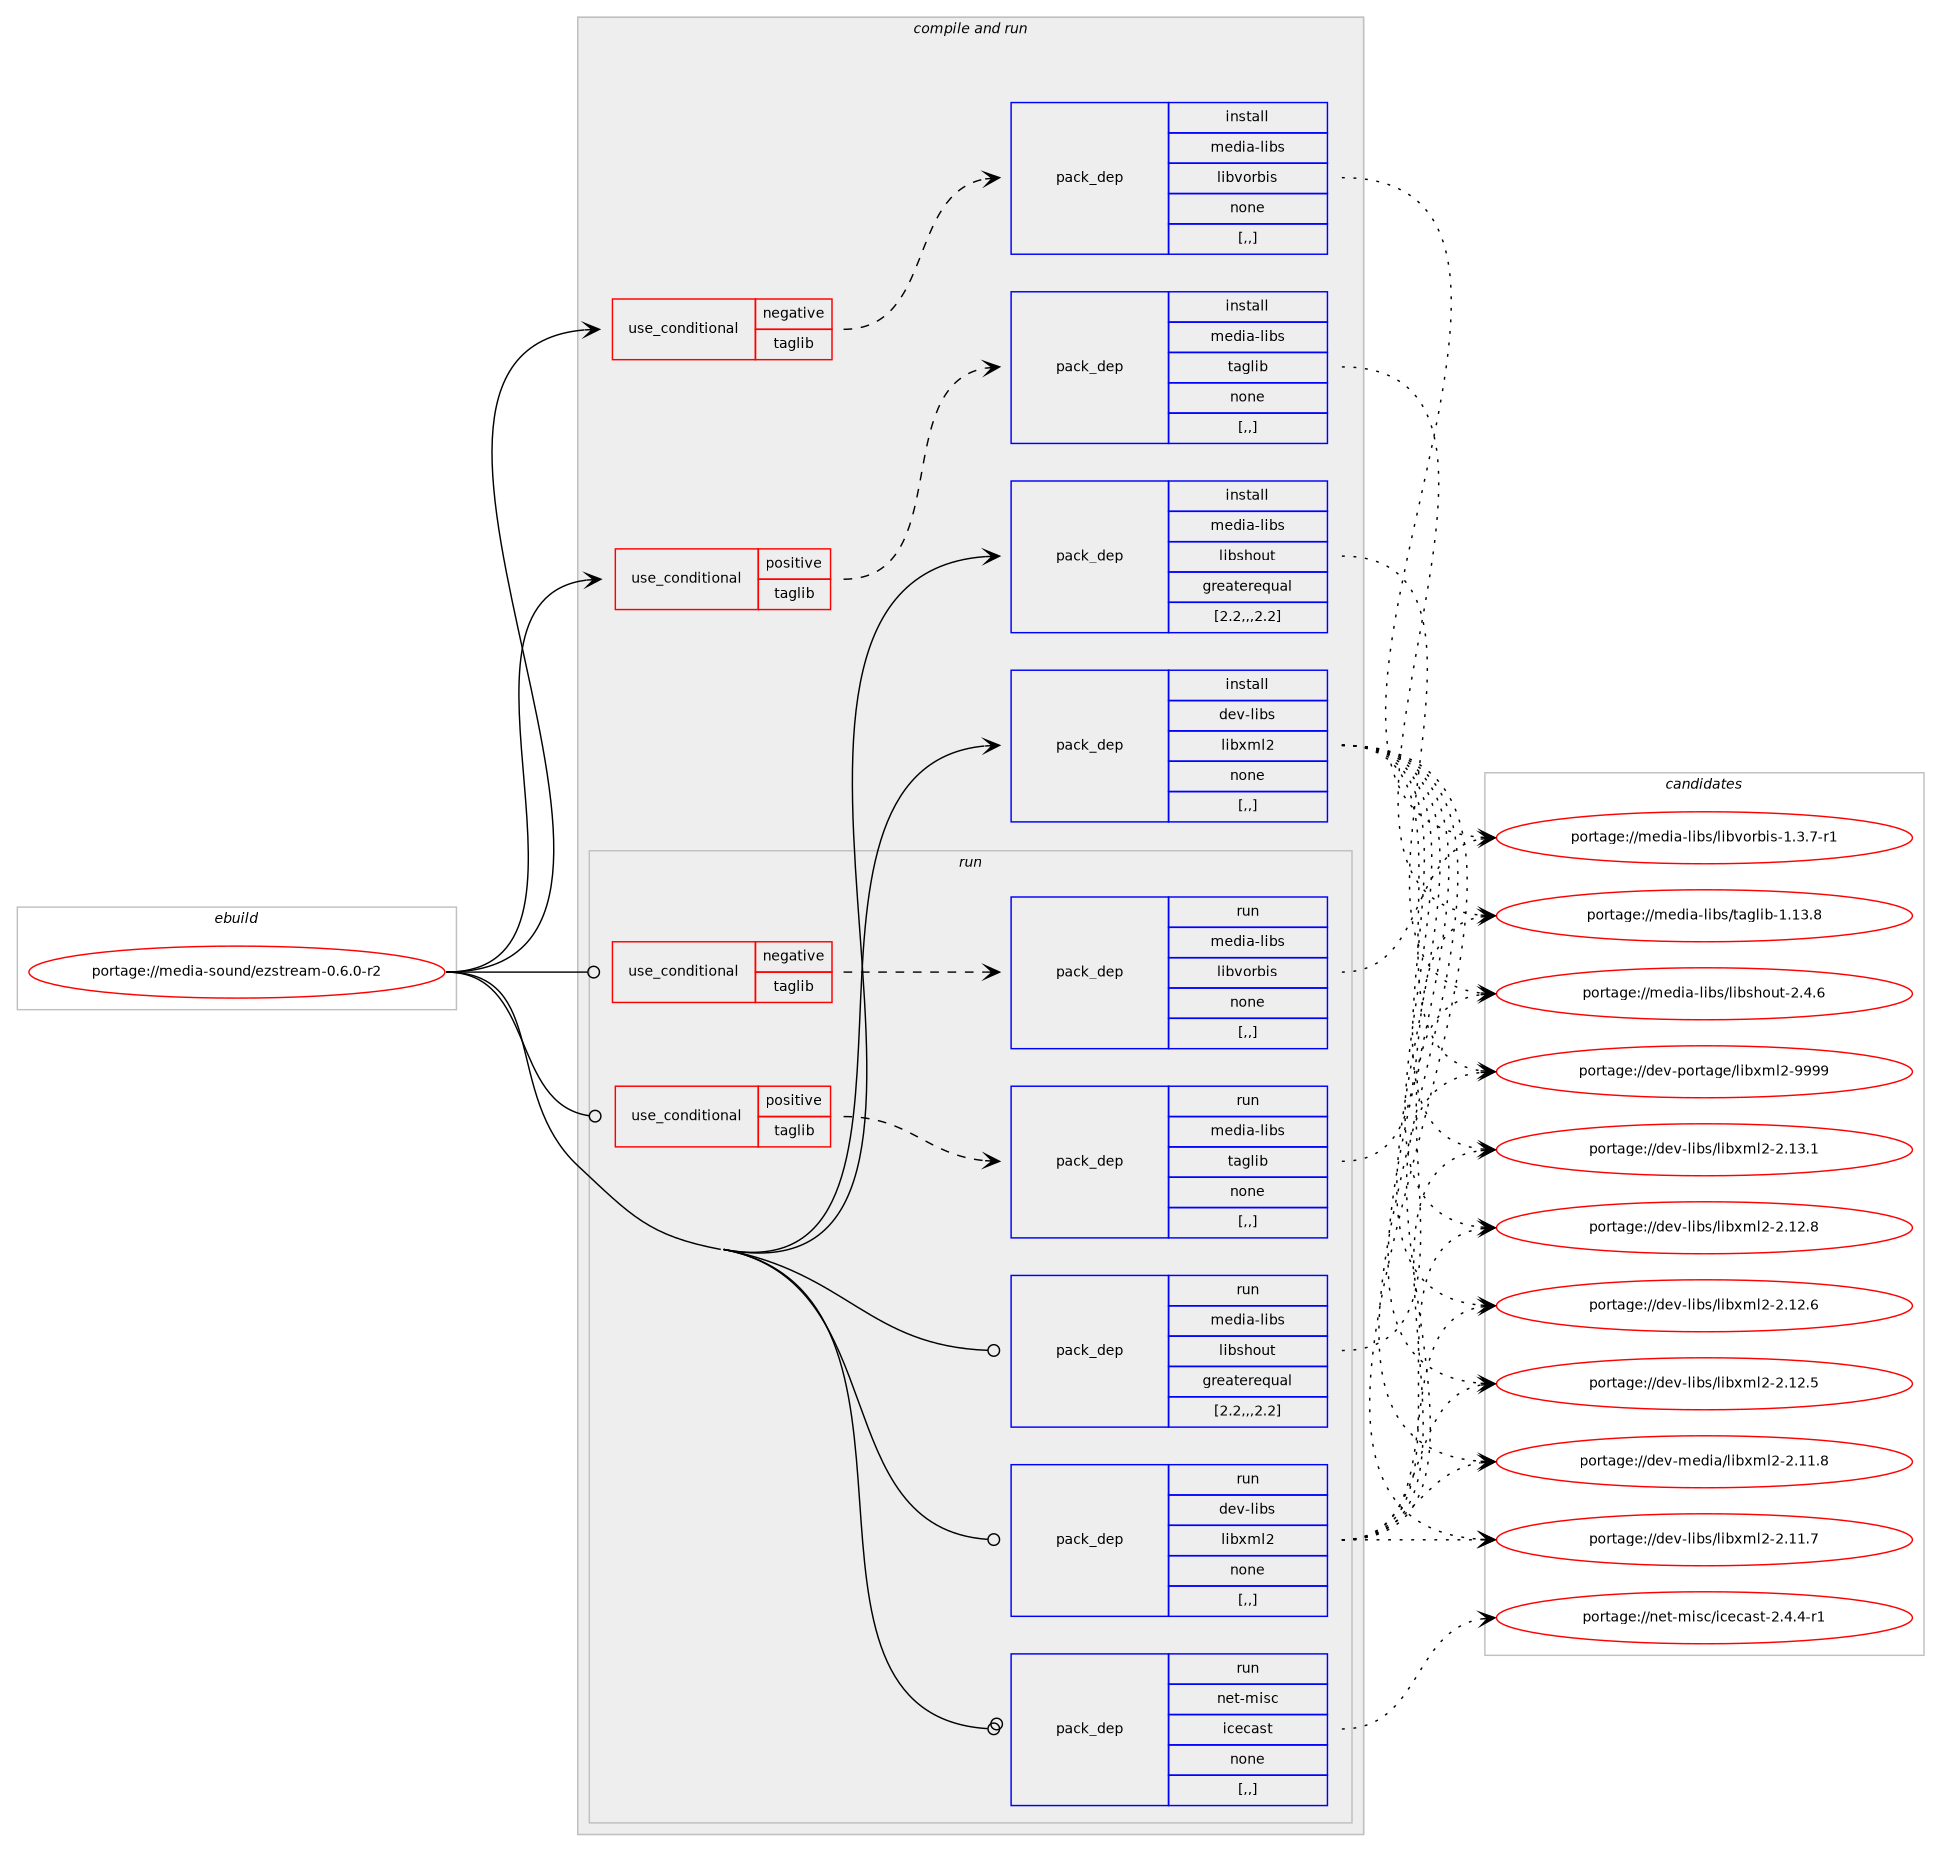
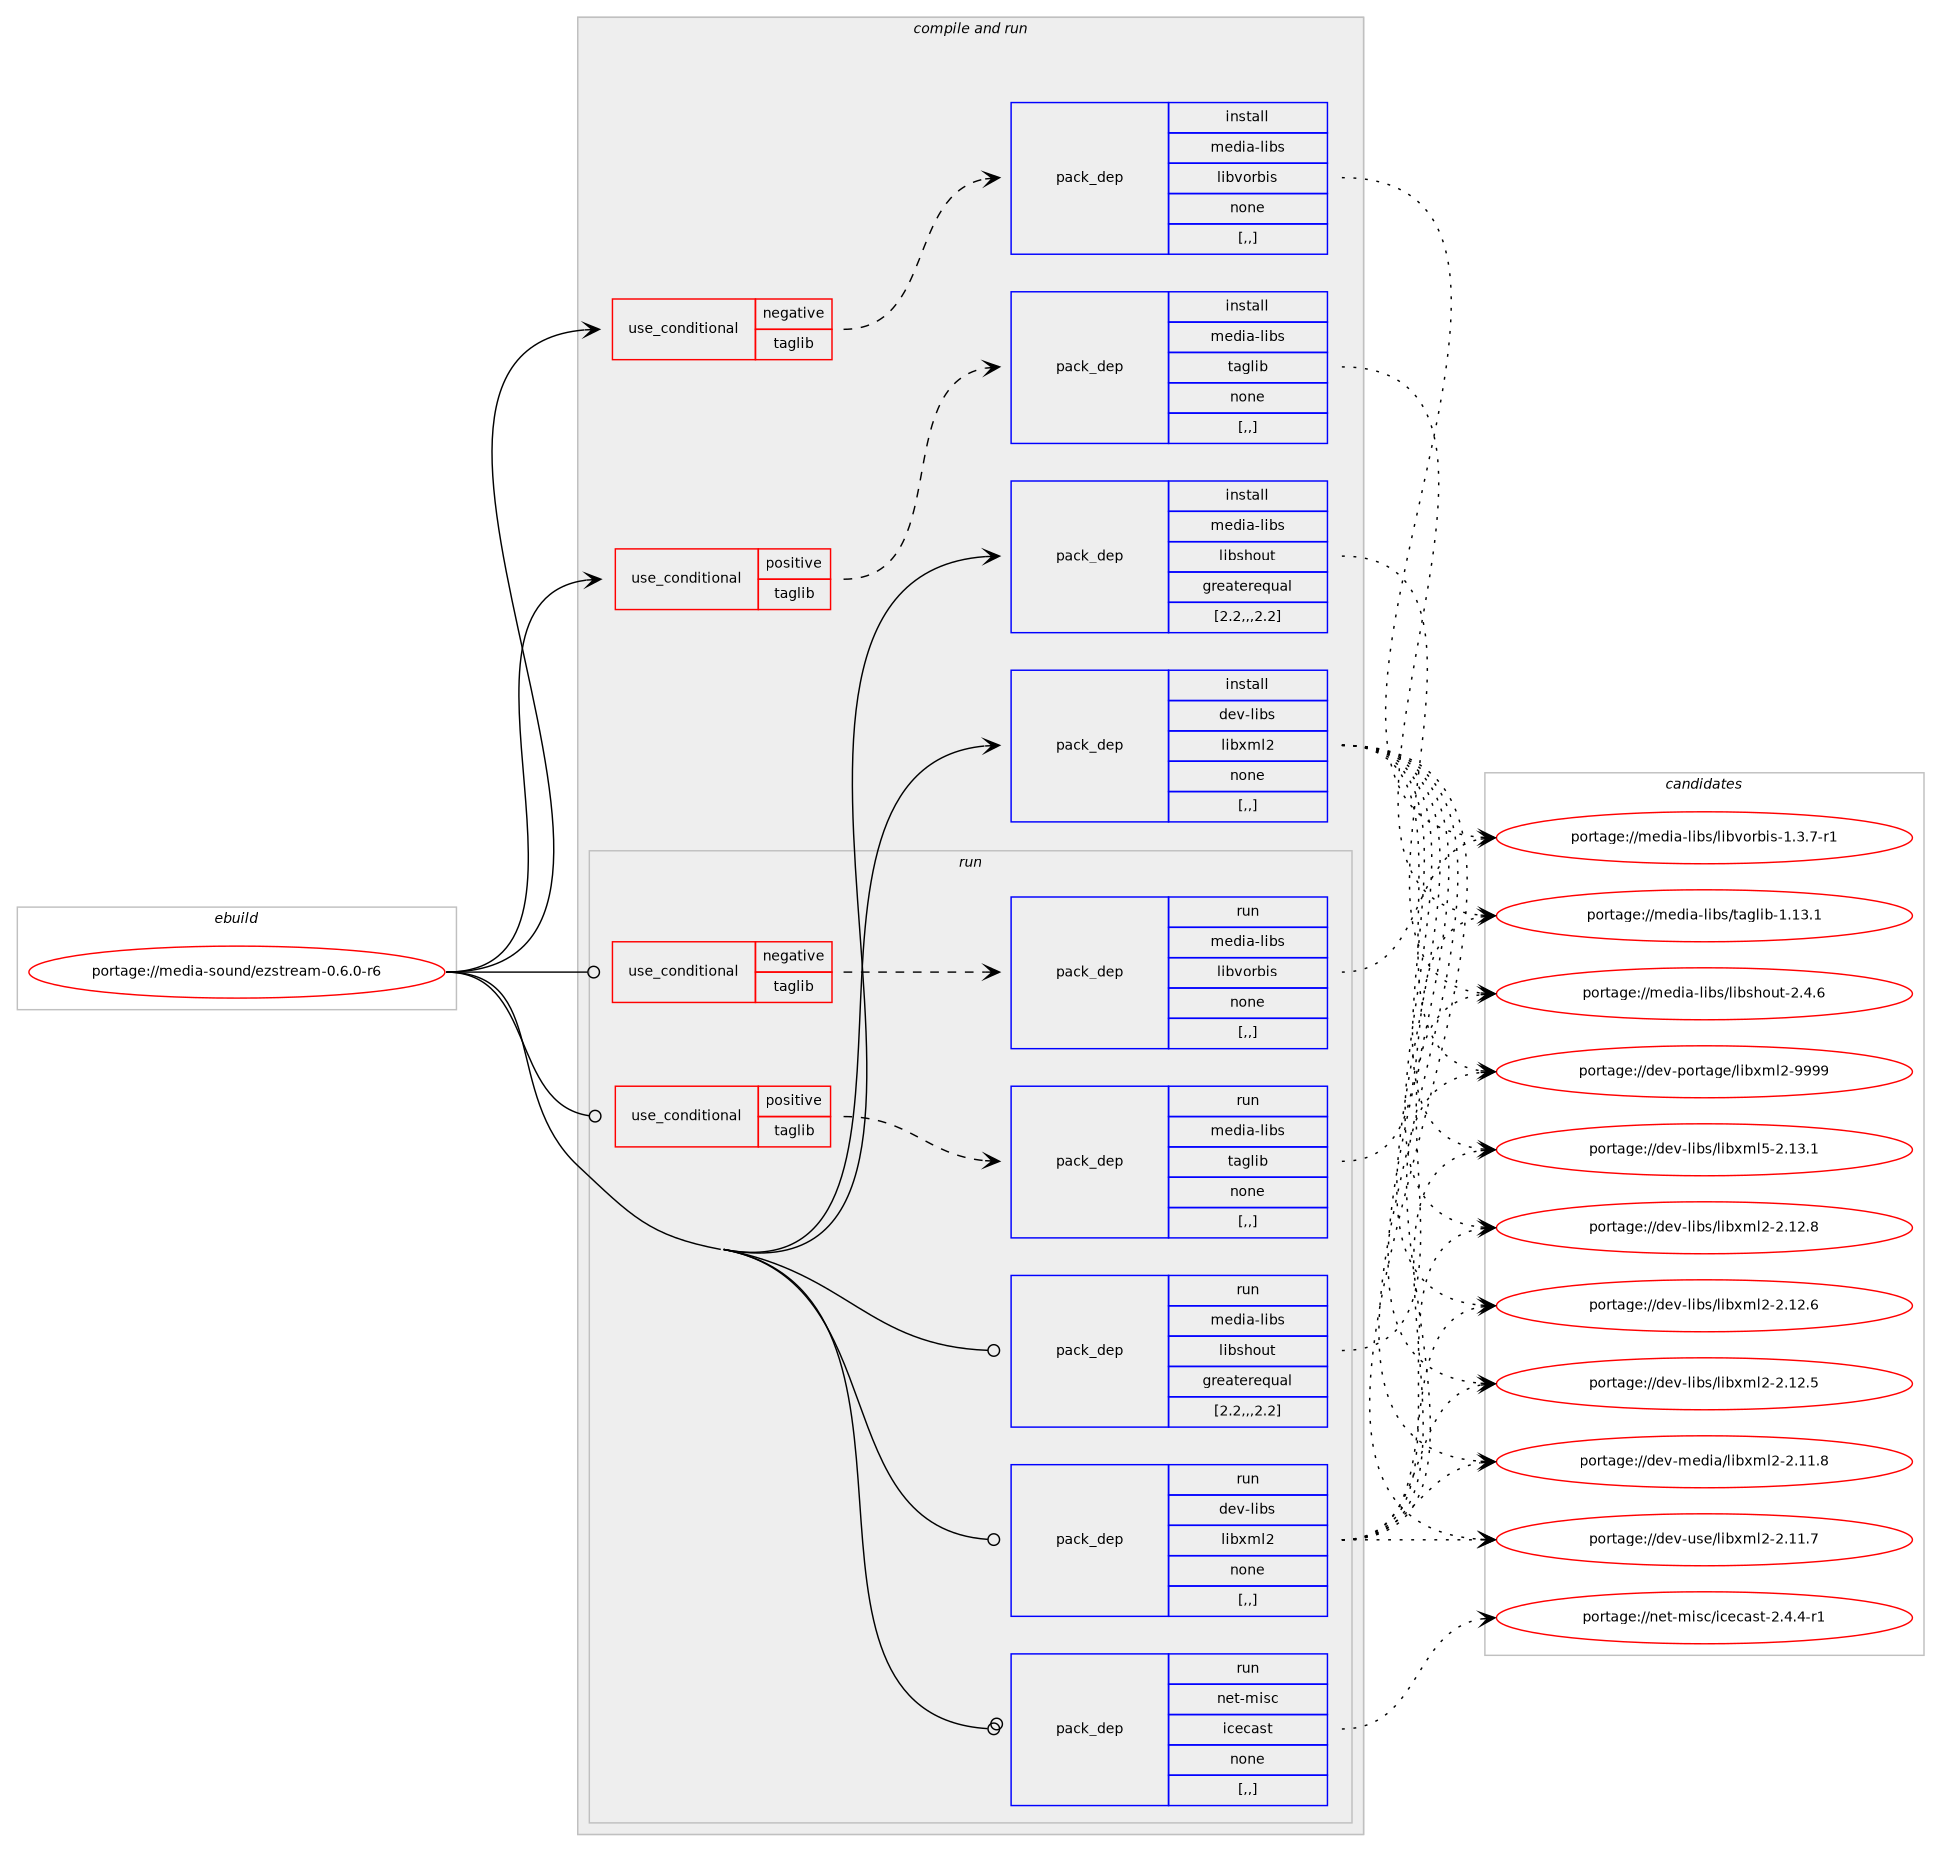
  digraph {
    compound=true
    concentrate=true
    fontname=Helvetica
    fontsize=10
    newrank=true
    rankdir=LR
    ranksep=1.5
    node [color=red fontname=Helvetica fontsize=10 shape=none]
    edge [arrowhead=vee headport=w style=dotted tailport=e weight=100]
-   n1 [label="portage://media-sound/ezstream-0.6.0-r2" width=4 shape=""]
+   n1 [label="portage://media-sound/ezstream-0.6.0-r6" width=4 shape=""]
    n2 [color=blue label=<<TABLE BORDER="0" CELLBORDER="1" CELLSPACING="0" CELLPADDING="4" WIDTH="220"><TR><TD ROWSPAN="6" CELLPADDING="30">pack_dep</TD></TR><TR><TD WIDTH="110">install</TD></TR><TR><TD>media-libs</TD></TR><TR><TD>libvorbis</TD></TR><TR><TD>none</TD></TR><TR><TD>[,,]</TD></TR></TABLE>>]
    n3 [label=<<TABLE BORDER="0" CELLBORDER="1" CELLSPACING="0" CELLPADDING="4"><TR><TD ROWSPAN="3" CELLPADDING="10">use_conditional</TD></TR><TR><TD>negative</TD></TR><TR><TD>taglib</TD></TR></TABLE>>]
    n4 [color=blue label=<<TABLE BORDER="0" CELLBORDER="1" CELLSPACING="0" CELLPADDING="4" WIDTH="220"><TR><TD ROWSPAN="6" CELLPADDING="30">pack_dep</TD></TR><TR><TD WIDTH="110">install</TD></TR><TR><TD>media-libs</TD></TR><TR><TD>taglib</TD></TR><TR><TD>none</TD></TR><TR><TD>[,,]</TD></TR></TABLE>>]
    n5 [label=<<TABLE BORDER="0" CELLBORDER="1" CELLSPACING="0" CELLPADDING="4"><TR><TD ROWSPAN="3" CELLPADDING="10">use_conditional</TD></TR><TR><TD>positive</TD></TR><TR><TD>taglib</TD></TR></TABLE>>]
    n6 [color=blue label=<<TABLE BORDER="0" CELLBORDER="1" CELLSPACING="0" CELLPADDING="4" WIDTH="220"><TR><TD ROWSPAN="6" CELLPADDING="30">pack_dep</TD></TR><TR><TD WIDTH="110">install</TD></TR><TR><TD>dev-libs</TD></TR><TR><TD>libxml2</TD></TR><TR><TD>none</TD></TR><TR><TD>[,,]</TD></TR></TABLE>>]
    n7 [color=blue label=<<TABLE BORDER="0" CELLBORDER="1" CELLSPACING="0" CELLPADDING="4" WIDTH="220"><TR><TD ROWSPAN="6" CELLPADDING="30">pack_dep</TD></TR><TR><TD WIDTH="110">install</TD></TR><TR><TD>media-libs</TD></TR><TR><TD>libshout</TD></TR><TR><TD>greaterequal</TD></TR><TR><TD>[2.2,,,2.2]</TD></TR></TABLE>>]
    n8 [color=blue label=<<TABLE BORDER="0" CELLBORDER="1" CELLSPACING="0" CELLPADDING="4" WIDTH="220"><TR><TD ROWSPAN="6" CELLPADDING="30">pack_dep</TD></TR><TR><TD WIDTH="110">run</TD></TR><TR><TD>media-libs</TD></TR><TR><TD>libvorbis</TD></TR><TR><TD>none</TD></TR><TR><TD>[,,]</TD></TR></TABLE>>]
    n9 [label=<<TABLE BORDER="0" CELLBORDER="1" CELLSPACING="0" CELLPADDING="4"><TR><TD ROWSPAN="3" CELLPADDING="10">use_conditional</TD></TR><TR><TD>negative</TD></TR><TR><TD>taglib</TD></TR></TABLE>>]
    n10 [color=blue label=<<TABLE BORDER="0" CELLBORDER="1" CELLSPACING="0" CELLPADDING="4" WIDTH="220"><TR><TD ROWSPAN="6" CELLPADDING="30">pack_dep</TD></TR><TR><TD WIDTH="110">run</TD></TR><TR><TD>media-libs</TD></TR><TR><TD>taglib</TD></TR><TR><TD>none</TD></TR><TR><TD>[,,]</TD></TR></TABLE>>]
    n11 [label=<<TABLE BORDER="0" CELLBORDER="1" CELLSPACING="0" CELLPADDING="4"><TR><TD ROWSPAN="3" CELLPADDING="10">use_conditional</TD></TR><TR><TD>positive</TD></TR><TR><TD>taglib</TD></TR></TABLE>>]
    n12 [color=blue label=<<TABLE BORDER="0" CELLBORDER="1" CELLSPACING="0" CELLPADDING="4" WIDTH="220"><TR><TD ROWSPAN="6" CELLPADDING="30">pack_dep</TD></TR><TR><TD WIDTH="110">run</TD></TR><TR><TD>dev-libs</TD></TR><TR><TD>libxml2</TD></TR><TR><TD>none</TD></TR><TR><TD>[,,]</TD></TR></TABLE>>]
    n13 [color=blue label=<<TABLE BORDER="0" CELLBORDER="1" CELLSPACING="0" CELLPADDING="4" WIDTH="220"><TR><TD ROWSPAN="6" CELLPADDING="30">pack_dep</TD></TR><TR><TD WIDTH="110">run</TD></TR><TR><TD>media-libs</TD></TR><TR><TD>libshout</TD></TR><TR><TD>greaterequal</TD></TR><TR><TD>[2.2,,,2.2]</TD></TR></TABLE>>]
    n14 [color=blue label=<<TABLE BORDER="0" CELLBORDER="1" CELLSPACING="0" CELLPADDING="4" WIDTH="220"><TR><TD ROWSPAN="6" CELLPADDING="30">pack_dep</TD></TR><TR><TD WIDTH="110">run</TD></TR><TR><TD>net-misc</TD></TR><TR><TD>icecast</TD></TR><TR><TD>none</TD></TR><TR><TD>[,,]</TD></TR></TABLE>>]
    n15 [label="portage://media-libs/libvorbis-1.3.7-r1" width=4 shape=""]
-   n16 [label="portage://media-libs/taglib-1.13.8" width=4 shape=""]
+   n16 [label="portage://media-libs/taglib-1.13.1" width=4 shape=""]
    n17 [label="portage://dev-portage/libxml2-9999" width=4 shape=""]
-   n18 [label="portage://dev-libs/libxml2-2.13.1" width=4 shape=""]
+   n18 [label="portage://dev-libs/libxml5-2.13.1" width=4 shape=""]
    n19 [label="portage://dev-libs/libxml2-2.12.8" width=4 shape=""]
    n20 [label="portage://dev-libs/libxml2-2.12.6" width=4 shape=""]
    n21 [label="portage://dev-libs/libxml2-2.12.5" width=4 shape=""]
    n22 [label="portage://dev-media/libxml2-2.11.8" width=4 shape=""]
-   n23 [label="portage://dev-libs/libxml2-2.11.7" width=4 shape=""]
+   n23 [label="portage://dev-use/libxml2-2.11.7" width=4 shape=""]
    n24 [label="portage://media-libs/libshout-2.4.6" width=4 shape=""]
    n25 [label="portage://net-misc/icecast-2.4.4-r1" width=4 shape=""]
    subgraph cluster_1 {
      color=gray
      label=<<i>ebuild</i>>
      n1
    }
    subgraph cluster_2 {
      color=gray
      label=<<i>dependencies</i>>
      subgraph cluster_3 {
        color=gray
        fillcolor="#eeeeee"
        label=<<i>compile</i>>
        style=filled
        subgraph sub_4 {
          color=gray
          fillcolor="#eeeeee"
          label=<<i>compile</i>>
          style=filled
          n3
          subgraph sub_5 {
            color=gray
            fillcolor="#eeeeee"
            label=<<i>compile</i>>
            style=filled
            n2
          }
        }
        subgraph sub_6 {
          color=gray
          fillcolor="#eeeeee"
          label=<<i>compile</i>>
          style=filled
          n5
          subgraph sub_7 {
            color=gray
            fillcolor="#eeeeee"
            label=<<i>compile</i>>
            style=filled
            n4
          }
        }
        subgraph sub_8 {
          color=gray
          fillcolor="#eeeeee"
          label=<<i>compile</i>>
          style=filled
          n6
        }
        subgraph sub_9 {
          color=gray
          fillcolor="#eeeeee"
          label=<<i>compile</i>>
          style=filled
          n7
        }
      }
      subgraph cluster_10 {
        color=gray
        fillcolor="#eeeeee"
        label=<<i>compile and run</i>>
        style=filled
      }
      subgraph cluster_11 {
        color=gray
        fillcolor="#eeeeee"
        label=<<i>run</i>>
        style=filled
        subgraph sub_12 {
          color=gray
          fillcolor="#eeeeee"
          label=<<i>run</i>>
          style=filled
          n9
          subgraph sub_13 {
            color=gray
            fillcolor="#eeeeee"
            label=<<i>run</i>>
            style=filled
            n8
          }
        }
        subgraph sub_14 {
          color=gray
          fillcolor="#eeeeee"
          label=<<i>run</i>>
          style=filled
          n11
          subgraph sub_15 {
            color=gray
            fillcolor="#eeeeee"
            label=<<i>run</i>>
            style=filled
            n10
          }
        }
        subgraph sub_16 {
          color=gray
          fillcolor="#eeeeee"
          label=<<i>run</i>>
          style=filled
          n12
        }
        subgraph sub_17 {
          color=gray
          fillcolor="#eeeeee"
          label=<<i>run</i>>
          style=filled
          n13
        }
        subgraph sub_18 {
          color=gray
          fillcolor="#eeeeee"
          label=<<i>run</i>>
          style=filled
          n14
        }
      }
    }
    subgraph cluster_19 {
      color=gray
      label=<<i>candidates</i>>
      rank=same
      subgraph sub_20 {
        color=black
        label=<<i>candidates</i>>
        nodesep=1
        rank=same
        n15
      }
      subgraph sub_21 {
        color=black
        label=<<i>candidates</i>>
        nodesep=1
        rank=same
        n16
      }
      subgraph sub_22 {
        color=black
        label=<<i>candidates</i>>
        nodesep=1
        rank=same
        n17
        n18
        n19
        n20
        n21
        n22
        n23
      }
      subgraph sub_23 {
        color=black
        label=<<i>candidates</i>>
        nodesep=1
        rank=same
        n24
      }
      subgraph sub_24 {
        color=black
        label=<<i>candidates</i>>
        nodesep=1
        rank=same
        n15
      }
      subgraph sub_25 {
        color=black
        label=<<i>candidates</i>>
        nodesep=1
        rank=same
        n16
      }
      subgraph sub_26 {
        color=black
        label=<<i>candidates</i>>
        nodesep=1
        rank=same
        n17
        n18
        n19
        n20
        n21
        n22
        n23
      }
      subgraph sub_27 {
        color=black
        label=<<i>candidates</i>>
        nodesep=1
        rank=same
        n24
      }
      subgraph sub_28 {
        color=black
        label=<<i>candidates</i>>
        nodesep=1
        rank=same
        n25
      }
    }
    n1 -> n3 [style=solid weight=20]
    n1 -> n5 [style=solid weight=20]
    n1 -> n6 [style=solid weight=20]
    n1 -> n7 [style=solid weight=20]
    n1 -> n9 [arrowhead=odot style=solid weight=20]
    n1 -> n11 [arrowhead=odot style=solid weight=20]
    n1 -> n12 [arrowhead=odot style=solid weight=20]
    n1 -> n13 [arrowhead=odot style=solid weight=20]
    n1 -> n14 [arrowhead=odot style=solid weight=20]
    n2 -> n15
    n3 -> n2 [style=dashed weight=20]
    n4 -> n16
    n5 -> n4 [style=dashed weight=20]
    n6 -> n17
    n6 -> n18
    n6 -> n19
    n6 -> n20
    n6 -> n21
    n6 -> n22
    n6 -> n23
    n7 -> n24
    n8 -> n15
    n9 -> n8 [style=dashed weight=20]
    n10 -> n16
    n11 -> n10 [style=dashed weight=20]
    n12 -> n17
    n12 -> n18
    n12 -> n19
    n12 -> n20
    n12 -> n21
    n12 -> n22
    n12 -> n23
    n13 -> n24
    n14 -> n25
  }
